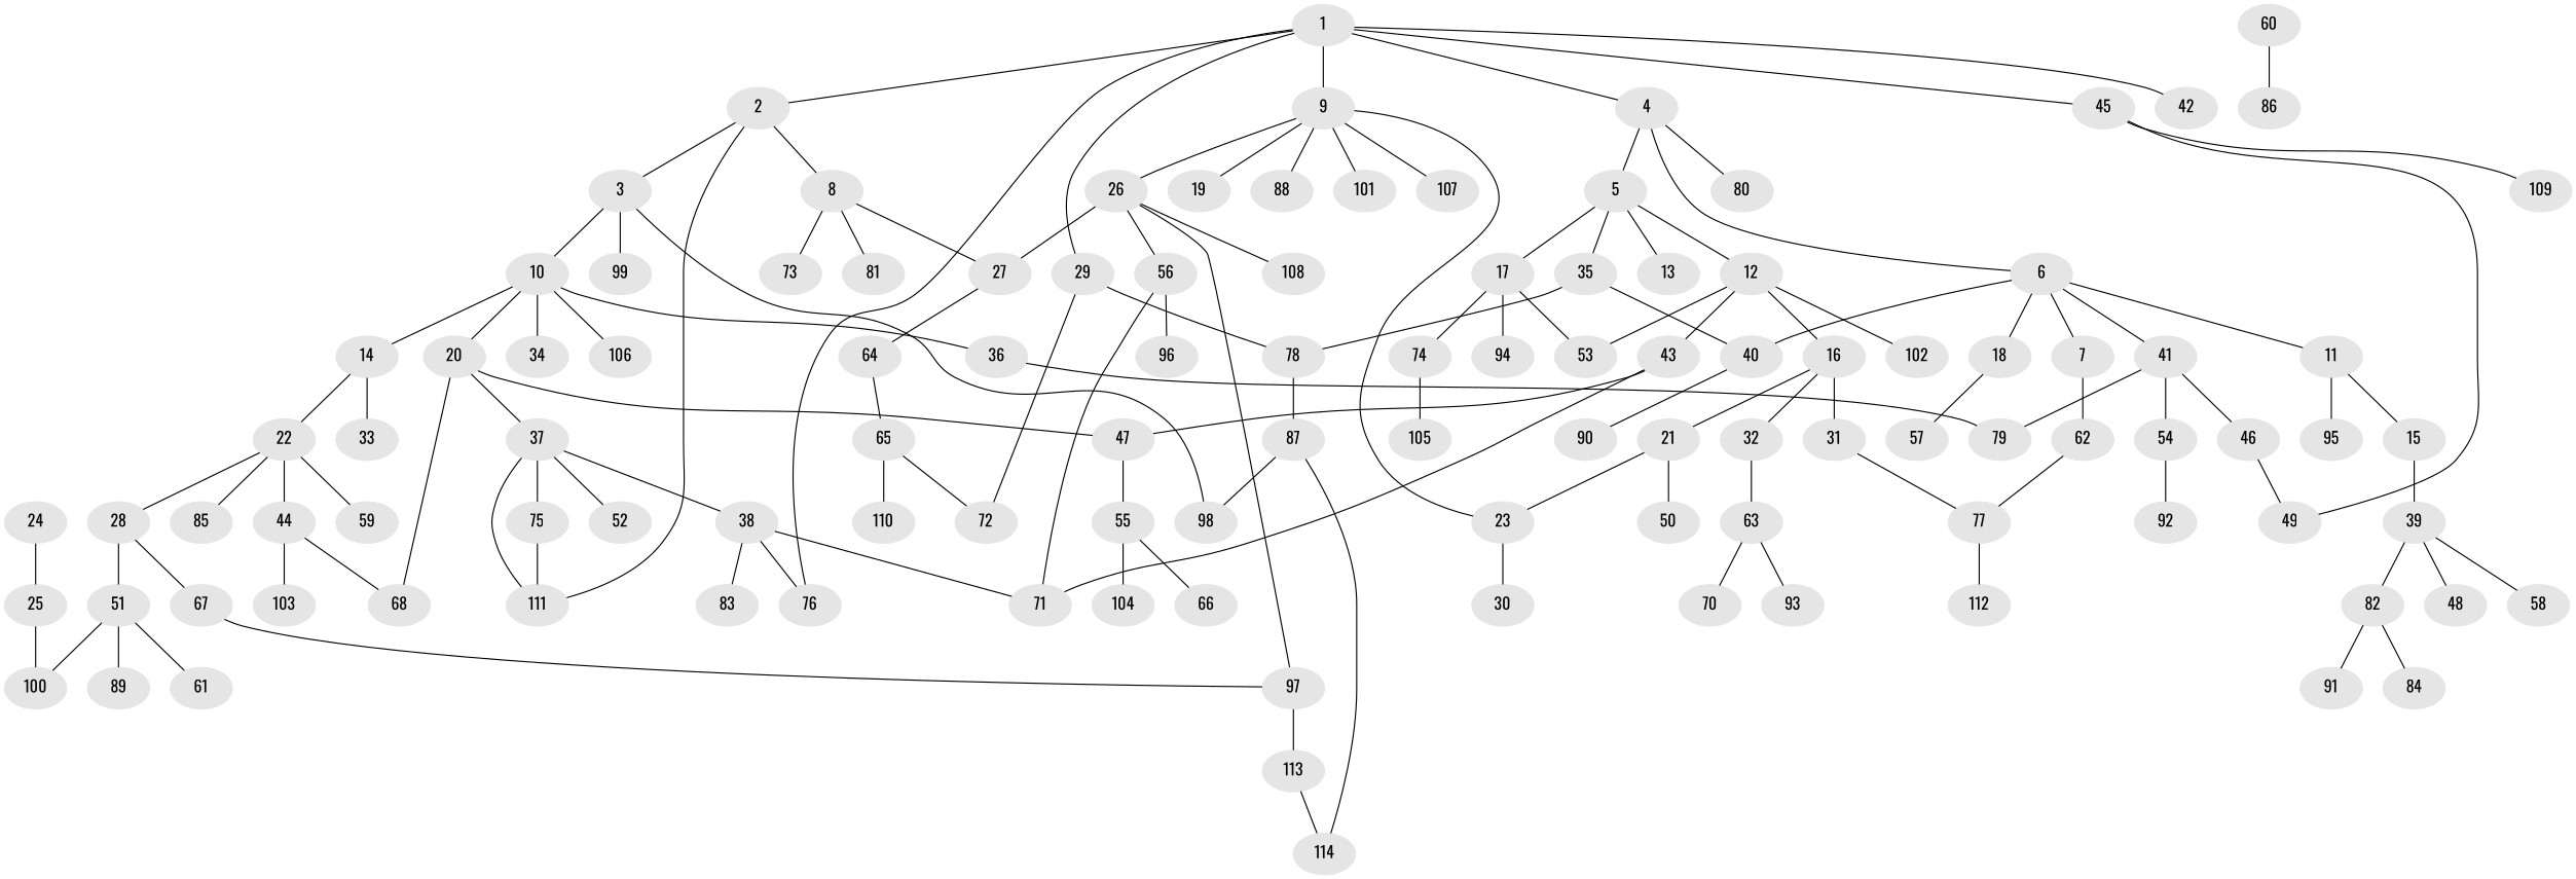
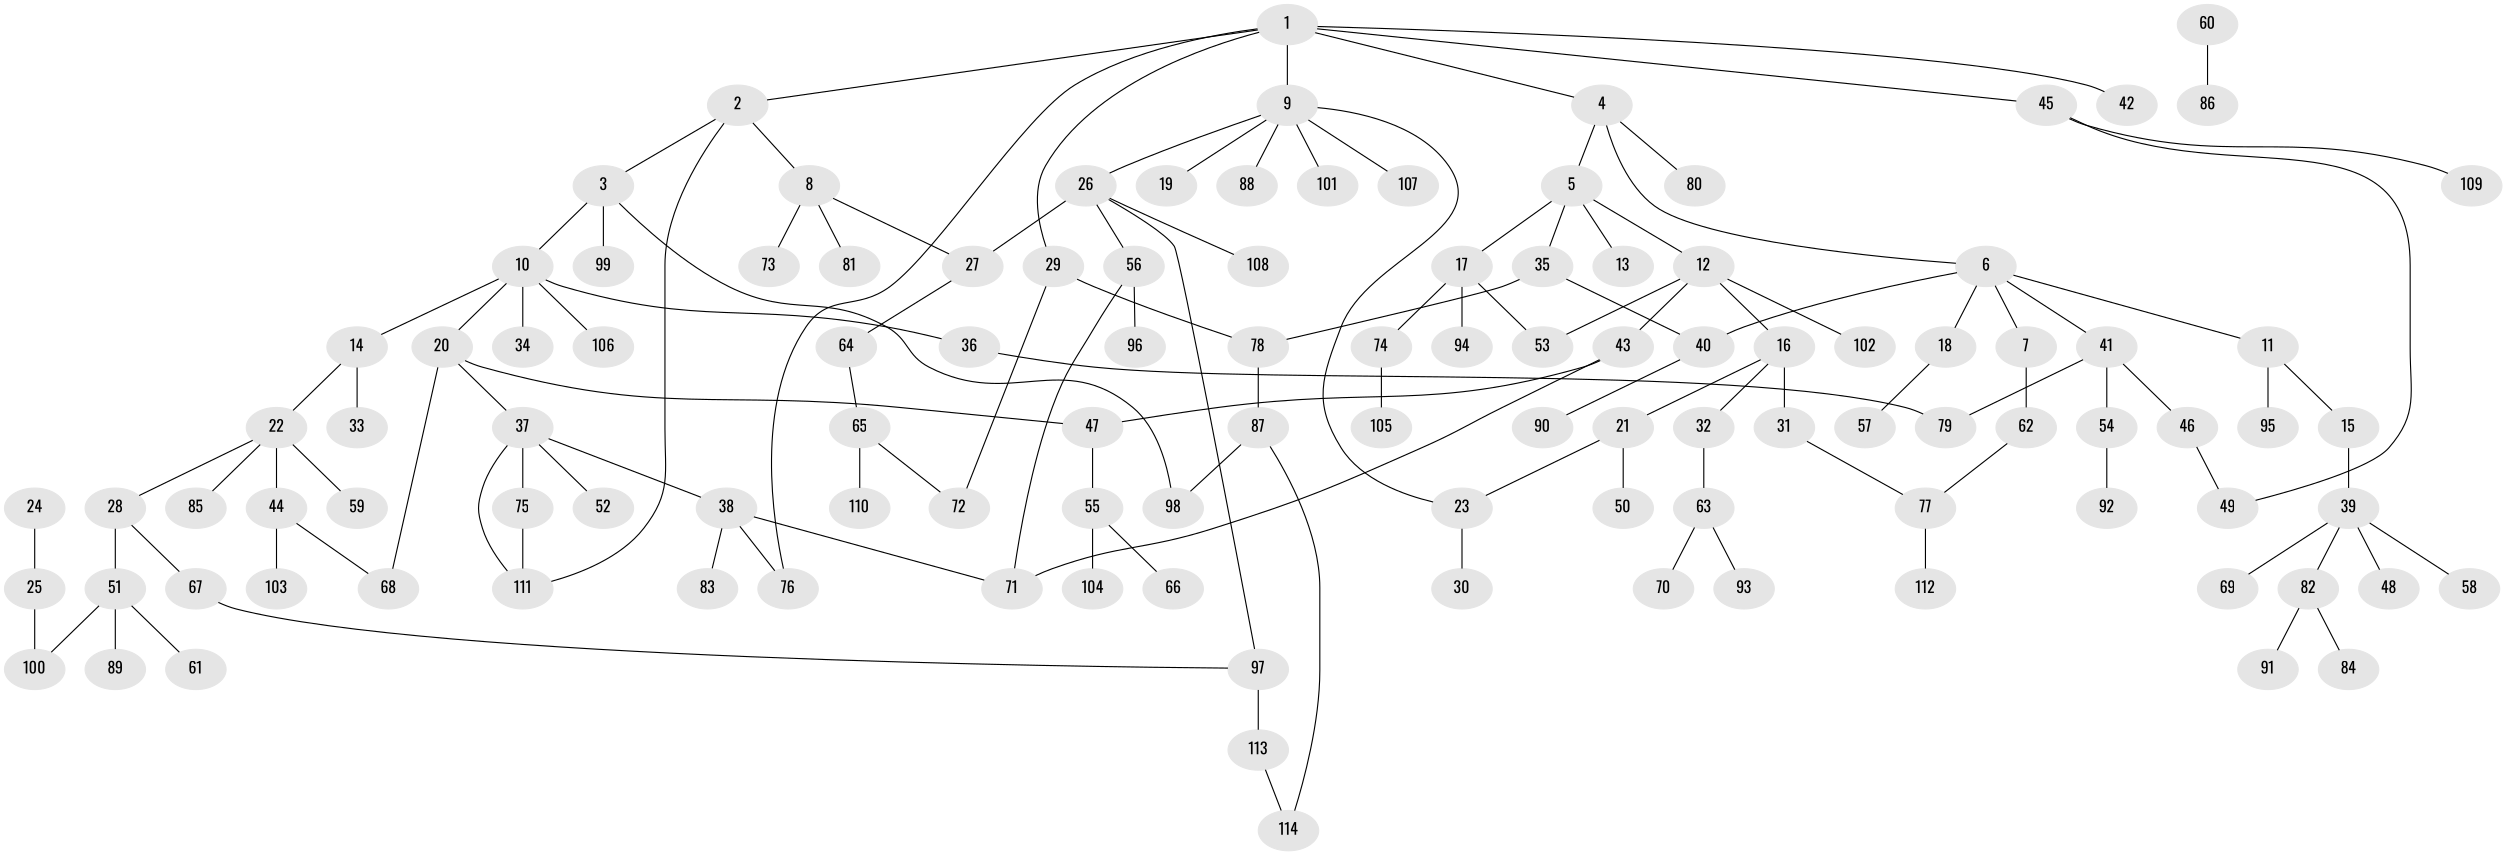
  graph {
    fontname=Oswald
    node [color=gray90 fontname=Oswald style=filled]
    edge [fontname=Oswald]
    1
    2
    4
    9
    29
    42
    45
    76
    3
    8
    111
    5
    6
    80
    19
    23
    26
    88
    101
    107
    72
    78
    49
    109
    10
    98
    99
    27
    73
    81
    14
    20
    34
    36
    106
    12
    13
    17
    35
    7
    11
    18
    40
    41
    16
    43
    53
    102
    74
    94
    62
    15
    95
    57
    90
    79
    46
    54
    77
    64
    30
    56
    97
    108
    22
    33
    37
    47
    68
    39
    21
    31
    32
    71
    28
    44
    59
    85
    48
    58
+   69
    82
    50
    63
    105
    38
    52
    75
    55
    24
    25
    51
    67
    103
    100
    96
    113
    65
    61
    89
    87
    112
    70
    93
    83
    60
    86
    84
    91
    92
    66
    104
    110
    114
    1 -- 2
    1 -- 4
    1 -- 9
    1 -- 29
    1 -- 42
    1 -- 45
    1 -- 76
    2 -- 3
    2 -- 8
    2 -- 111
    4 -- 5
    4 -- 6
    4 -- 80
    9 -- 19
    9 -- 23
    9 -- 26
    9 -- 88
    9 -- 101
    9 -- 107
    29 -- 72
    29 -- 78
    45 -- 49
    45 -- 109
    3 -- 10
    3 -- 98
    3 -- 99
    8 -- 27
    8 -- 73
    8 -- 81
    5 -- 12
    5 -- 13
    5 -- 17
    5 -- 35
    6 -- 7
    6 -- 11
    6 -- 18
    6 -- 40
    6 -- 41
    23 -- 30
    26 -- 27
    26 -- 56
    26 -- 97
    26 -- 108
    78 -- 87
    10 -- 14
    10 -- 20
    10 -- 34
    10 -- 36
    10 -- 106
    27 -- 64
    14 -- 22
    14 -- 33
    20 -- 37
    20 -- 47
    20 -- 68
    36 -- 79
    12 -- 16
    12 -- 43
    12 -- 53
    12 -- 102
    17 -- 53
    17 -- 74
    17 -- 94
    35 -- 78
    35 -- 40
    7 -- 62
    11 -- 15
    11 -- 95
    18 -- 57
    40 -- 90
    41 -- 79
    41 -- 46
    41 -- 54
    16 -- 21
    16 -- 31
    16 -- 32
    43 -- 47
    43 -- 71
    74 -- 105
    62 -- 77
    15 -- 39
    46 -- 49
    54 -- 92
    77 -- 112
    64 -- 65
    56 -- 71
    56 -- 96
    97 -- 113
    22 -- 28
    22 -- 44
    22 -- 59
    22 -- 85
    37 -- 111
    37 -- 38
    37 -- 52
    37 -- 75
    47 -- 55
    39 -- 48
    39 -- 58
+   39 -- 69
    39 -- 82
    21 -- 23
    21 -- 50
    31 -- 77
    32 -- 63
    28 -- 51
    28 -- 67
    44 -- 68
    44 -- 103
    82 -- 84
    82 -- 91
    63 -- 70
    63 -- 93
    38 -- 76
    38 -- 71
    38 -- 83
    75 -- 111
    55 -- 66
    55 -- 104
    24 -- 25
    25 -- 100
    51 -- 100
    51 -- 61
    51 -- 89
    67 -- 97
    113 -- 114
    65 -- 72
    65 -- 110
    87 -- 98
    87 -- 114
    60 -- 86
  }
